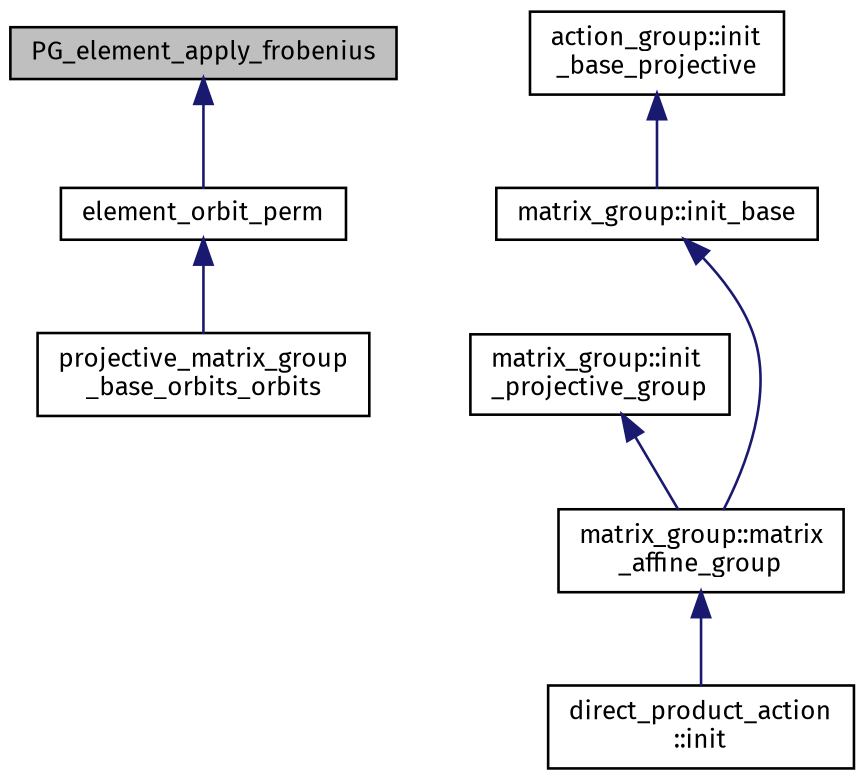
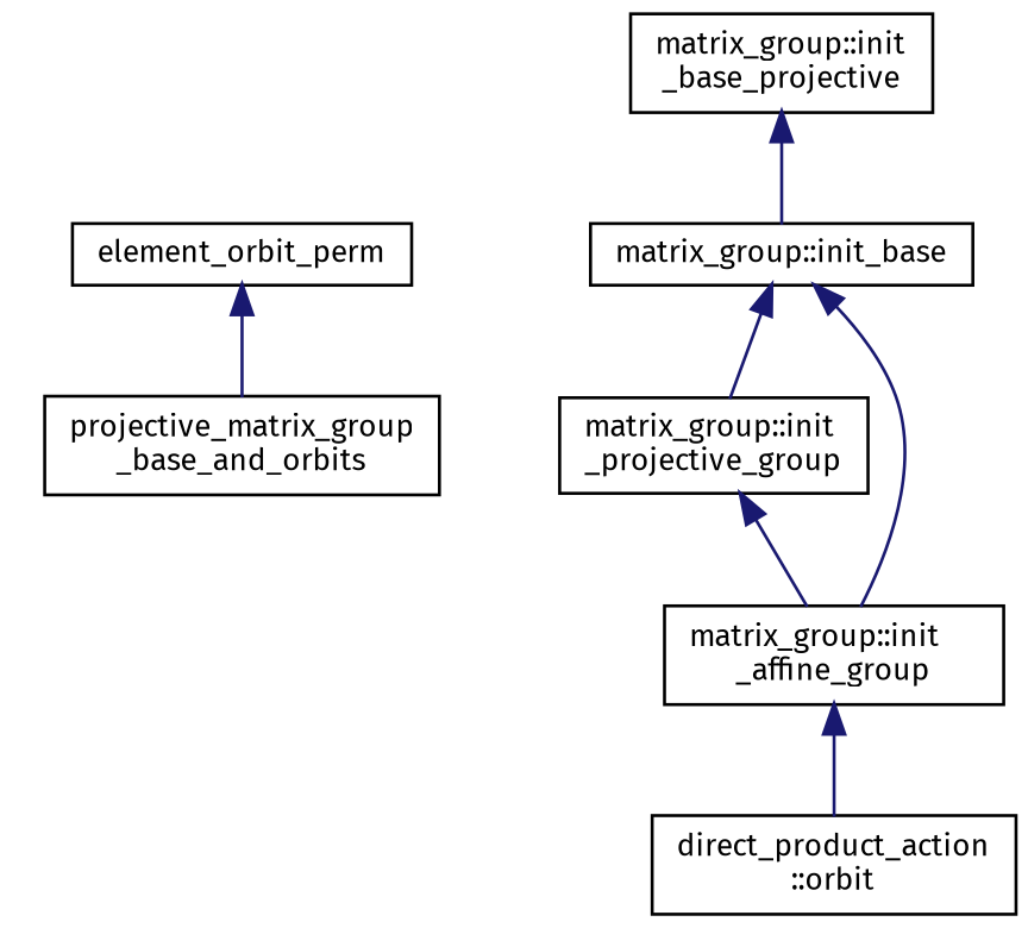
  digraph {
    fontname="Fira Sans"
    rankdir=TB
    node [color=black fillcolor=white fontname="Fira Sans" fontsize=10 shape=record style=filled]
    edge [color=midnightblue dir=back fontname="Fira Sans" fontsize=10 labelfontname=Helvetica labelfontsize=10 style=solid]
-   n1 [fillcolor=grey75 fontcolor=black height=0.2 label=PG_element_apply_frobenius width=0.4]
    n2 [height=0.2 label=element_orbit_perm width=0.4]
-   n3 [height=0.2 label="projective_matrix_group\l_base_orbits_orbits" width=0.4]
-   n4 [height=0.2 label="action_group::init\l_base_projective" width=0.4]
+   n3 [height=0.2 label="projective_matrix_group\l_base_and_orbits" width=0.4]
+   n4 [height=0.2 label="matrix_group::init\l_base_projective" width=0.4]
    n5 [height=0.2 label="matrix_group::init_base" width=0.4]
    n6 [height=0.2 label="matrix_group::init\l_projective_group" width=0.4]
-   n7 [height=0.2 label="matrix_group::matrix\l_affine_group" width=0.4]
-   n8 [height=0.2 label="direct_product_action\l::init" width=0.4]
-   n1 -> n2
+   n7 [height=0.2 label="matrix_group::init\l_affine_group" width=0.4]
+   n8 [height=0.2 label="direct_product_action\l::orbit" width=0.4]
    n2 -> n3
    n4 -> n5
+   n5 -> n6
    n5 -> n7
    n6 -> n7
    n7 -> n8
  }
